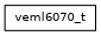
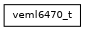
  digraph {
    rankdir=TB
-   n1 [color=black fillcolor=white fontname=Helvetica fontsize=10 height=0.2 label=veml6070_t shape=record style=filled width=0.4]
+   n1 [color=black fillcolor=white fontname=Helvetica fontsize=10 height=0.2 label=veml6470_t shape=record style=filled width=0.4]
  }
